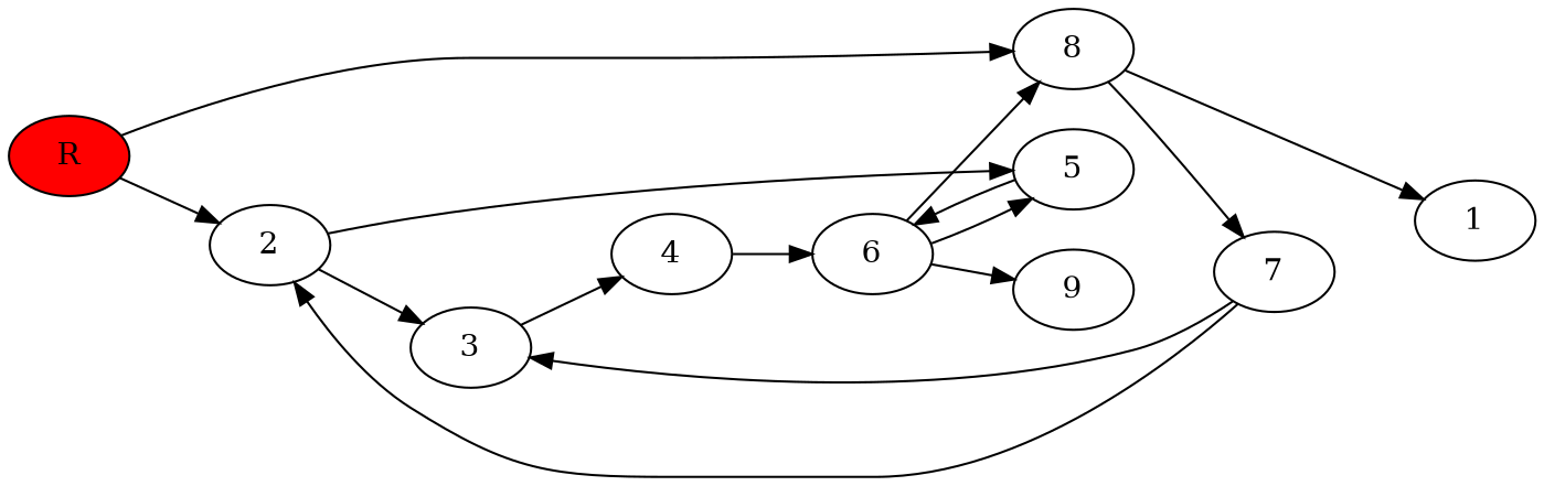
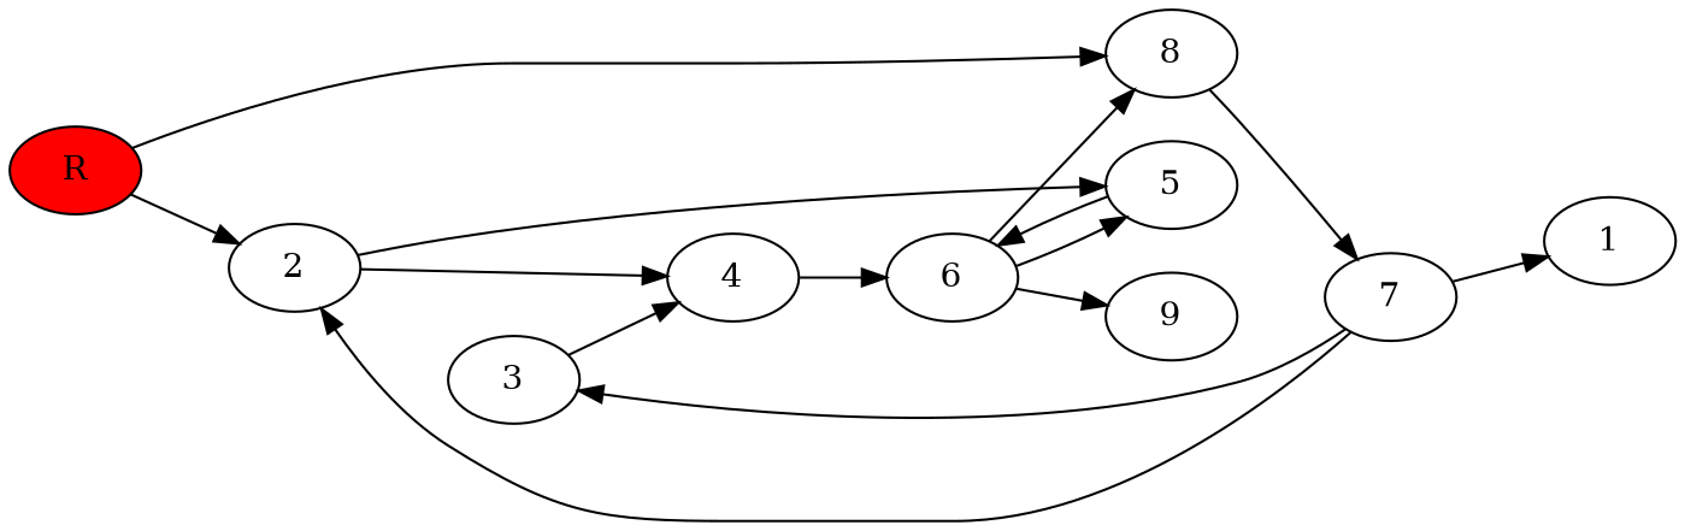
  digraph {
    rankdir=LR
    2
    3
    5
    4
    6
    9
    8
    7
    1
    R [fillcolor="#ff0000" style=filled]
-   2 -> 3
+   2 -> 4
    2 -> 5
    3 -> 4
    5 -> 6
    4 -> 6
    6 -> 5
    6 -> 9
    6 -> 8
    8 -> 7
-   8 -> 1
+   7 -> 1
    7 -> 2
    7 -> 3
    R -> 2
    R -> 8
  }
